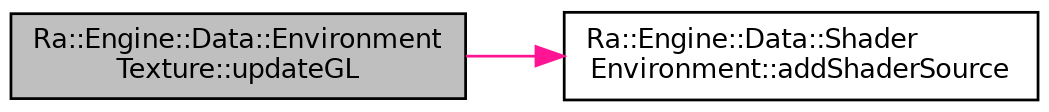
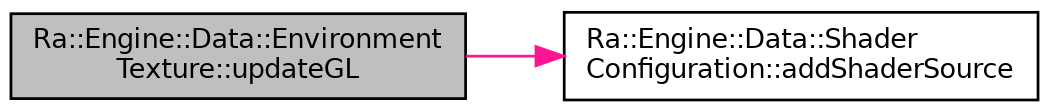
  digraph {
    rankdir=LR
    node [color=black fontname=Helvetica fontsize=10 shape=record style=filled]
    n1 [fillcolor=grey75 fontcolor=black height=0.2 label="Ra::Engine::Data::Environment\lTexture::updateGL" width=0.4]
-   n2 [fillcolor=white height=0.2 label="Ra::Engine::Data::Shader\lEnvironment::addShaderSource" width=0.4]
+   n2 [fillcolor=white height=0.2 label="Ra::Engine::Data::Shader\lConfiguration::addShaderSource" width=0.4]
    n1 -> n2 [color=deeppink fontname=Helvetica fontsize=10 labelfontname=Helvetica labelfontsize=10 style=solid]
  }
